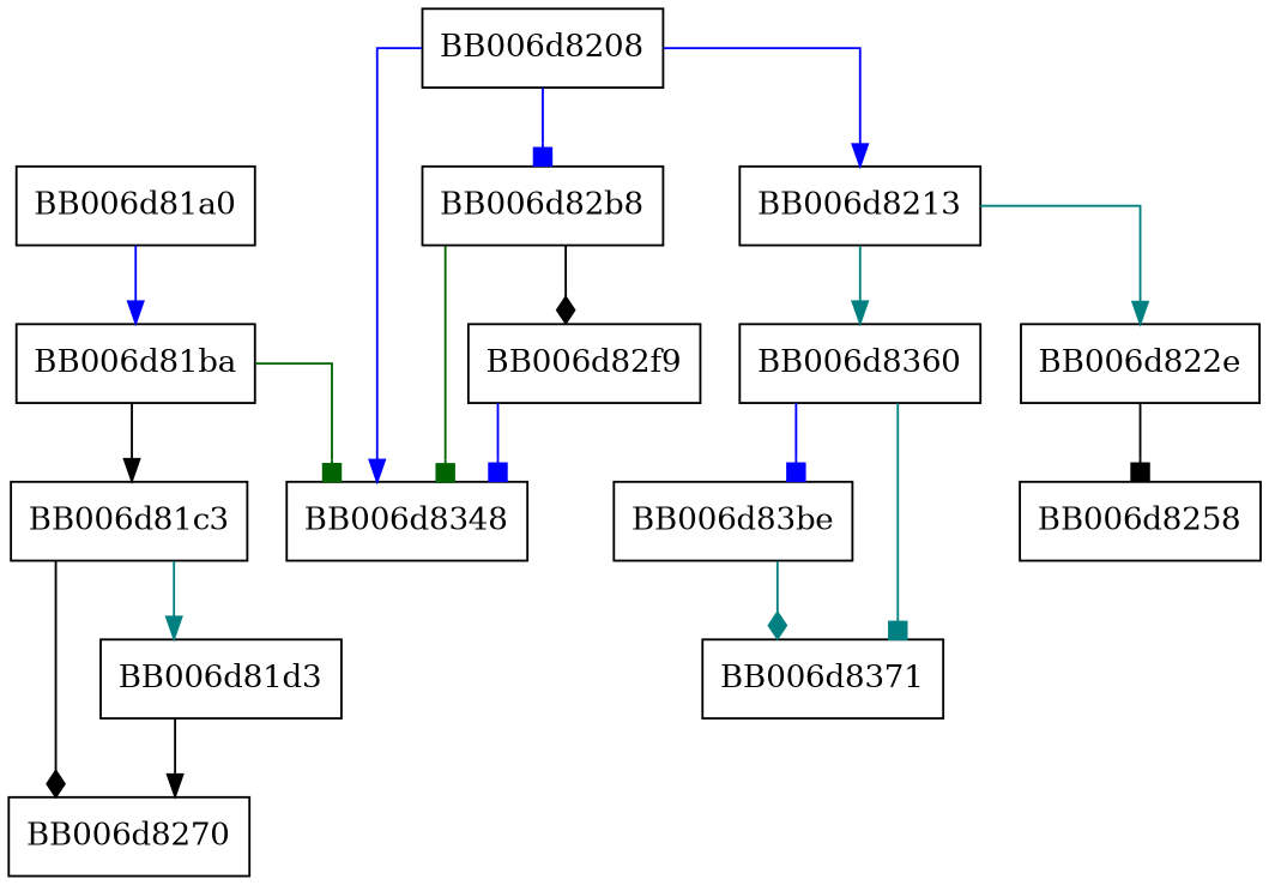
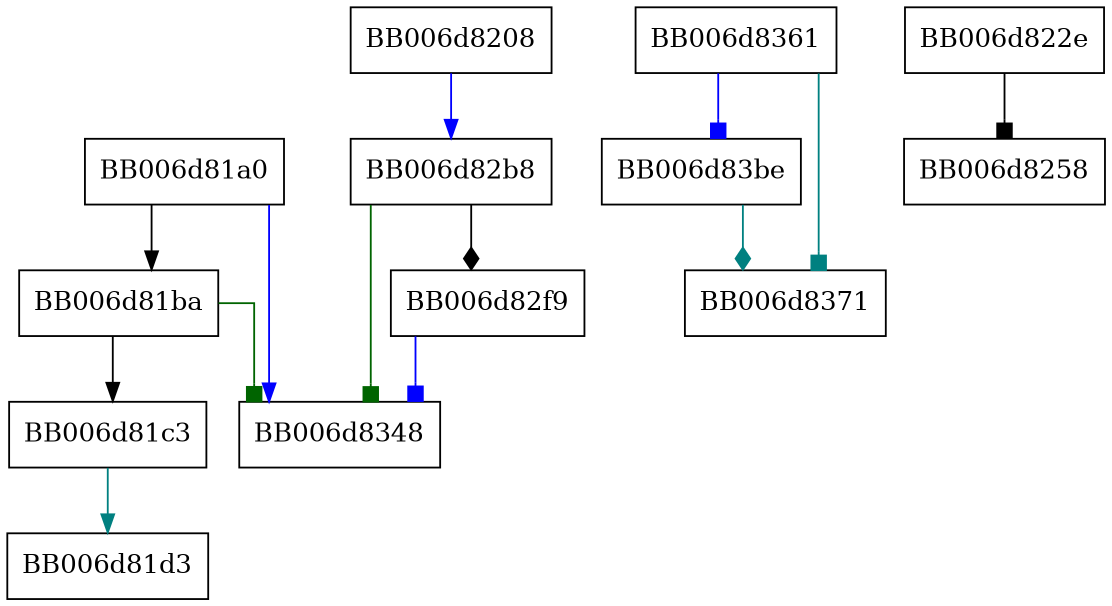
  digraph {
    splines=ortho
    node [shape=box]
    edge [arrowhead=normal color=blue]
    BB006d81a0
    BB006d8348
    BB006d81ba
    BB006d81c3
-   BB006d8270
    BB006d81d3
    BB006d8208
    BB006d82b8
-   BB006d8213
    BB006d82f9
-   BB006d8360
+   BB006d8360 [label=BB006d8361]
    BB006d822e
    BB006d83be
    BB006d8371
    BB006d8258
-   BB006d8208 -> BB006d8348
-   BB006d81a0 -> BB006d81ba
+   BB006d81a0 -> BB006d8348
+   BB006d81a0 -> BB006d81ba [color=black]
    BB006d81ba -> BB006d8348 [arrowhead=box color=darkgreen]
    BB006d81ba -> BB006d81c3 [color=black]
-   BB006d81c3 -> BB006d8270 [arrowhead=diamond color=black]
    BB006d81c3 -> BB006d81d3 [color=teal]
-   BB006d81d3 -> BB006d8270 [color=black]
-   BB006d8208 -> BB006d82b8 [arrowhead=box]
-   BB006d8208 -> BB006d8213
+   BB006d8208 -> BB006d82b8
    BB006d82b8 -> BB006d8348 [arrowhead=box color=darkgreen]
    BB006d82b8 -> BB006d82f9 [arrowhead=diamond color=black]
-   BB006d8213 -> BB006d8360 [color=teal]
-   BB006d8213 -> BB006d822e [color=teal]
    BB006d82f9 -> BB006d8348 [arrowhead=box]
    BB006d8360 -> BB006d83be [arrowhead=box]
    BB006d8360 -> BB006d8371 [arrowhead=box color=teal]
    BB006d822e -> BB006d8258 [arrowhead=box color=black]
    BB006d83be -> BB006d8371 [arrowhead=diamond color=teal]
  }
